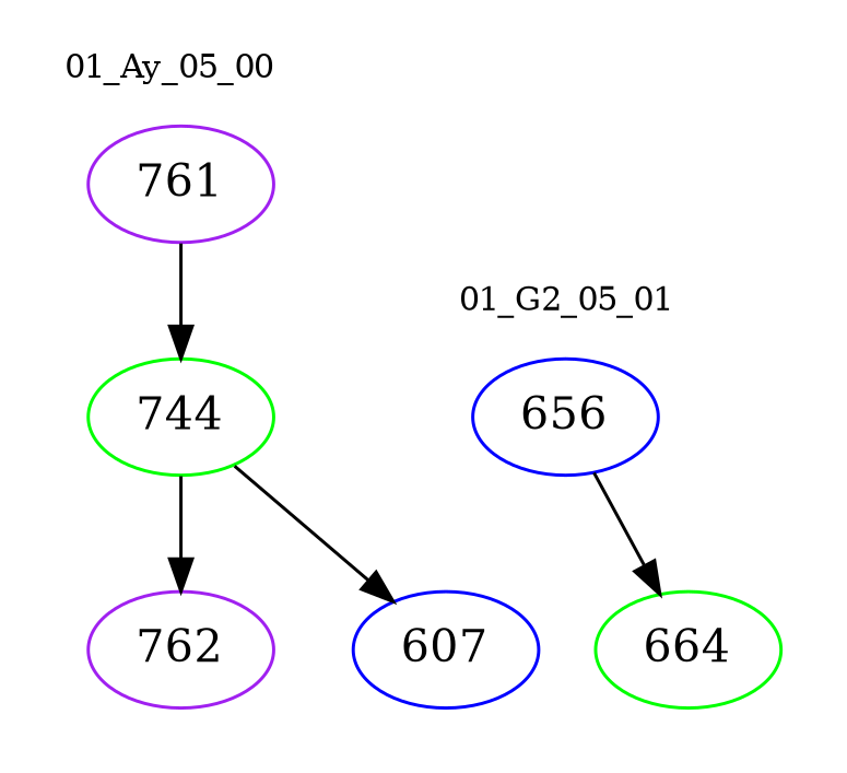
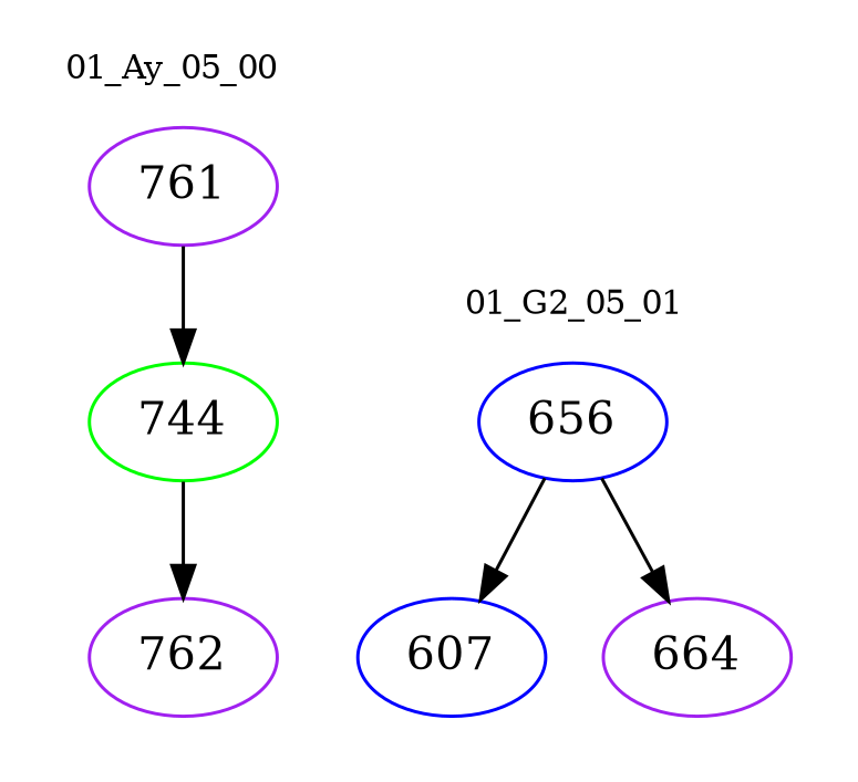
  digraph {
    node [color=purple]
    edge [color=black]
    n1 [label=761]
    n2 [color=green label=744]
    n3 [label=762]
    n4 [color=blue label=656]
    n5 [color=blue label=607]
-   n6 [color=green label=664]
+   n6 [label=664]
    subgraph cluster_1 {
      color=white
      fontsize=10
      label="01_Ay_05_00"
      n1
      n2
      n3
    }
    subgraph cluster_2 {
      color=white
      fontsize=10
      label="01_G2_05_01"
      n4
      n5
      n6
    }
    n1 -> n2
    n2 -> n3
-   n2 -> n5
+   n4 -> n5
    n4 -> n6
  }
